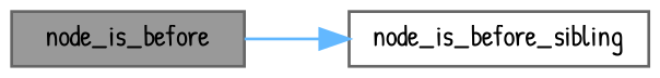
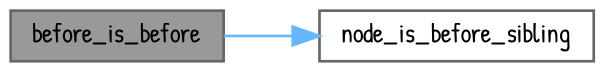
  digraph {
    rankdir=LR
    fontname="Patrick Hand"
    node [fontname="Patrick Hand" fontsize=10 shape=box style=filled]
-   n1 [color=gray40 fillcolor=grey60 fontcolor=black height=0.2 label=node_is_before width=0.4]
+   n1 [color=gray40 fillcolor=grey60 fontcolor=black height=0.2 label=before_is_before width=0.4]
    n2 [color=grey40 fillcolor=white height=0.2 label=node_is_before_sibling width=0.4]
    n1 -> n2 [color=steelblue1 fontname="Patrick Hand" fontsize=10 labelfontname=Helvetica labelfontsize=10 style=solid]
  }
